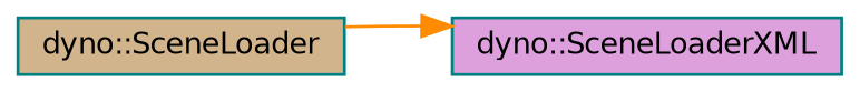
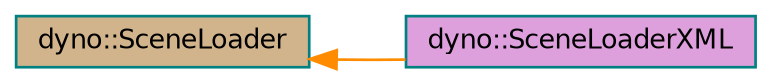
  digraph {
    rankdir=LR
    node [color=teal fontname=Helvetica fontsize=10 shape=box style=filled]
    n1 [fillcolor=tan height=0.2 label="dyno::SceneLoader" width=0.4]
    n2 [fillcolor=plum height=0.2 label="dyno::SceneLoaderXML" width=0.4]
-   n2 -> n1 [color=darkorange dir=back fontname=Helvetica fontsize=10 labelfontname=Helvetica labelfontsize=10 style=solid]
+   n1 -> n2 [color=darkorange dir=back fontname=Helvetica fontsize=10 labelfontname=Helvetica labelfontsize=10 style=solid]
  }
